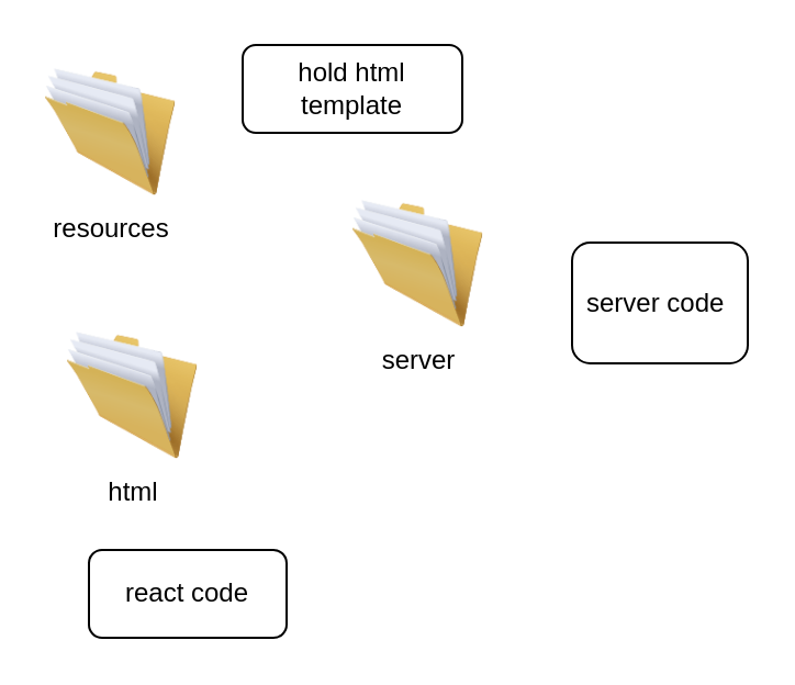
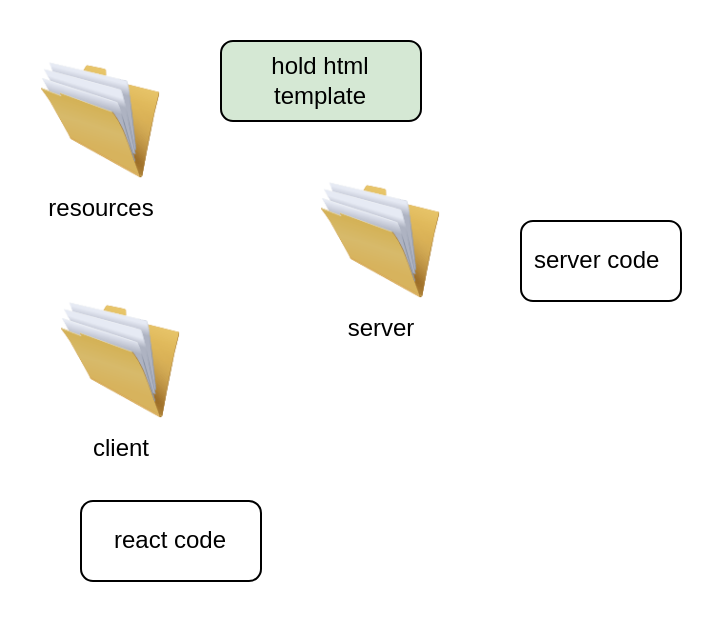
  <mxCell id="0" />
  <mxCell id="1" parent="0" />
  <mxCell id="2" value="resources" style="image;html=1;image=img/lib/clip_art/general/Full_Folder_128x128.png" parent="1" vertex="1"><mxGeometry x="20" y="30" width="60" height="60" as="geometry" /></mxCell>
  <mxCell id="3" value="server" style="image;html=1;image=img/lib/clip_art/general/Full_Folder_128x128.png" parent="1" vertex="1"><mxGeometry x="160" y="90" width="60" height="60" as="geometry" /></mxCell>
- <mxCell id="4" value="html" style="image;html=1;image=img/lib/clip_art/general/Full_Folder_128x128.png" parent="1" vertex="1"><mxGeometry x="30" y="150" width="60" height="60" as="geometry" /></mxCell>
- <mxCell id="5" value="hold html template" style="rounded=1;whiteSpace=wrap;html=1;" parent="1" vertex="1"><mxGeometry x="110" y="20" width="100" height="40" as="geometry" /></mxCell>
- <mxCell id="6" value="server code&amp;nbsp;" style="rounded=1;whiteSpace=wrap;html=1;" parent="1" vertex="1"><mxGeometry x="260" y="110" width="80" height="55" as="geometry" /></mxCell>
+ <mxCell id="4" value="client" style="image;html=1;image=img/lib/clip_art/general/Full_Folder_128x128.png" parent="1" vertex="1"><mxGeometry x="30" y="150" width="60" height="60" as="geometry" /></mxCell>
+ <mxCell id="5" value="hold html template" style="rounded=1;whiteSpace=wrap;html=1;fillColor=#d5e8d4;" parent="1" vertex="1"><mxGeometry x="110" y="20" width="100" height="40" as="geometry" /></mxCell>
+ <mxCell id="6" value="server code&amp;nbsp;" style="rounded=1;whiteSpace=wrap;html=1;" parent="1" vertex="1"><mxGeometry x="260" y="110" width="80" height="40" as="geometry" /></mxCell>
  <mxCell id="7" value="react code" style="rounded=1;whiteSpace=wrap;html=1;" parent="1" vertex="1"><mxGeometry x="40" y="250" width="90" height="40" as="geometry" /></mxCell>
